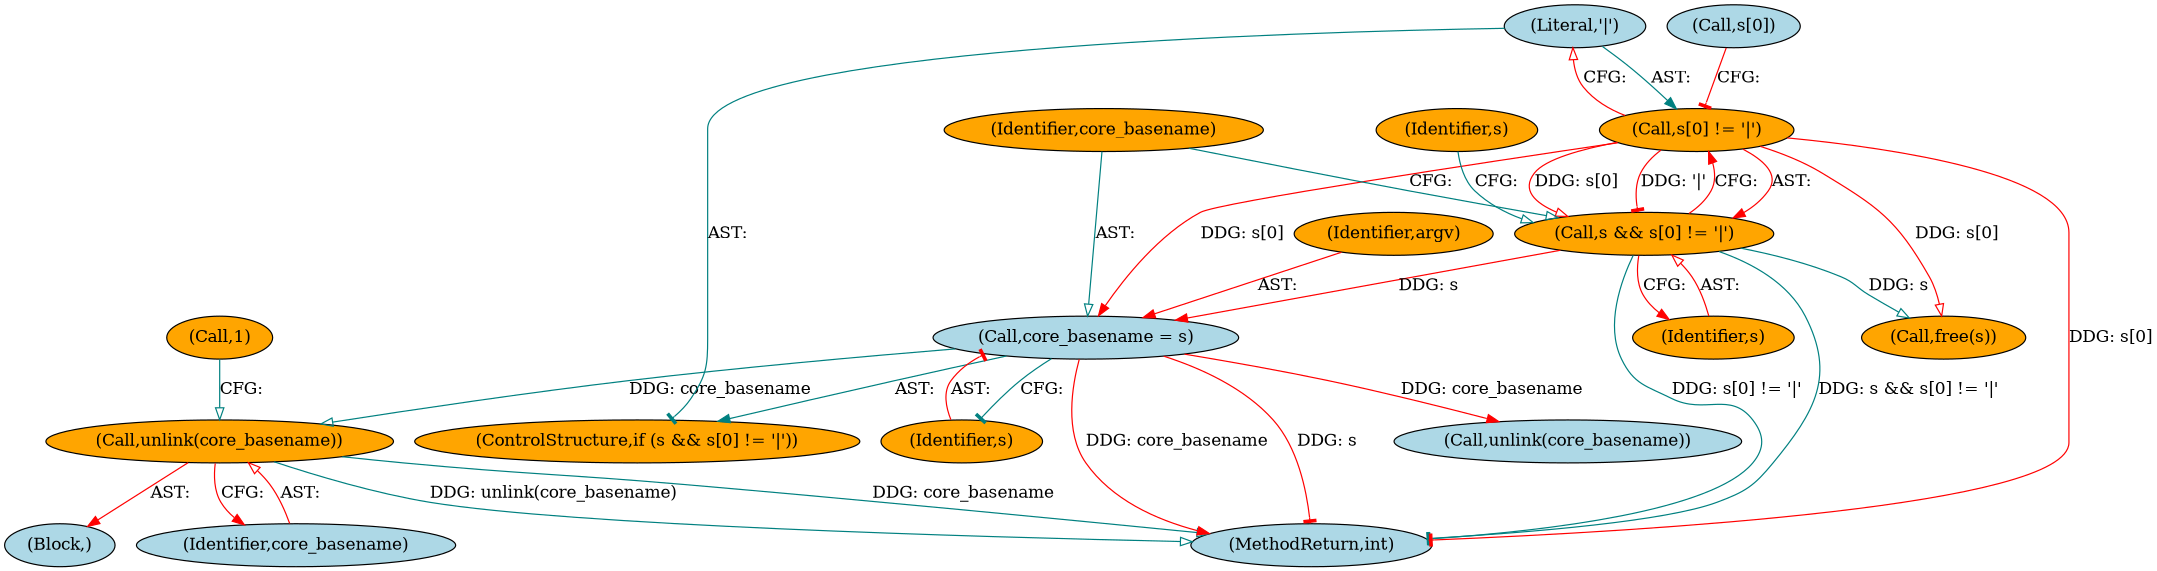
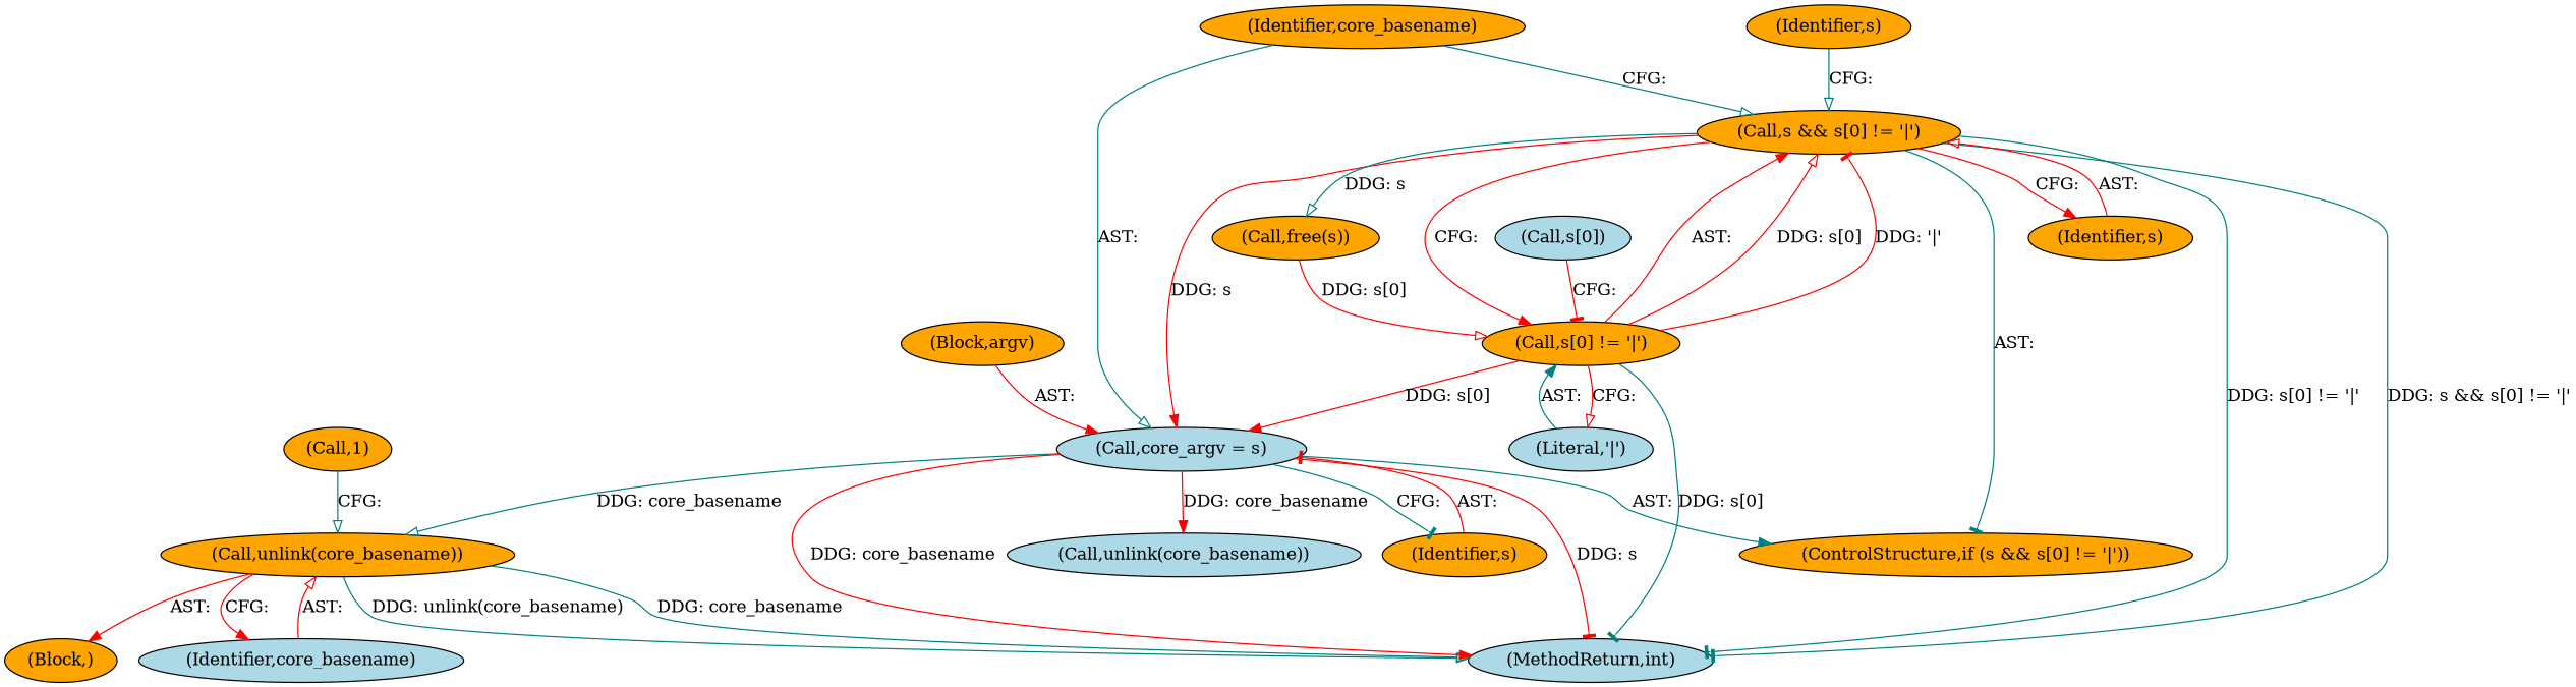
  digraph {
    node [fillcolor=orange style=filled]
    edge [arrowhead=onormal color=red]
    n1 [label="(Call,unlink(core_basename))"]
    n2 [fillcolor=lightblue label="(MethodReturn,int)"]
-   n3 [fillcolor=lightblue label="(Block,)"]
+   n3 [label="(Block,)"]
    n4 [fillcolor=lightblue label="(Identifier,core_basename)"]
-   n5 [fillcolor=lightblue label="(Call,core_basename = s)"]
+   n5 [fillcolor=lightblue label="(Call,core_argv = s)"]
    n6 [fillcolor=lightblue label="(Call,unlink(core_basename))"]
    n7 [label="(Identifier,s)"]
    n8 [label="(ControlStructure,if (s && s[0] != '|'))"]
    n9 [label="(Call,s && s[0] != '|')"]
    n10 [label="(Call,s[0] != '|')"]
    n11 [label="(Call,free(s))"]
    n12 [label="(Identifier,s)"]
    n13 [fillcolor=lightblue label="(Literal,'|')"]
    n14 [fillcolor=lightblue label="(Call,s[0])"]
    n15 [label="(Identifier,s)"]
-   n16 [label="(Identifier,argv)"]
+   n16 [label="(Block,argv)"]
    n17 [label="(Call,1)"]
    n18 [label="(Identifier,core_basename)"]
    n1 -> n2 [color=teal label="DDG: core_basename"]
    n1 -> n2 [color=teal label="DDG: unlink(core_basename)"]
    n1 -> n3 [arrowhead=normal label="AST: "]
    n1 -> n4 [arrowhead=normal label="CFG: "]
    n4 -> n1 [label="AST: "]
    n5 -> n1 [color=teal label="DDG: core_basename"]
    n5 -> n2 [arrowhead=tee label="DDG: s"]
    n5 -> n2 [arrowhead=normal label="DDG: core_basename"]
    n5 -> n6 [arrowhead=normal label="DDG: core_basename"]
    n5 -> n7 [arrowhead=tee color=teal label="CFG: "]
    n5 -> n8 [arrowhead=normal color=teal label="AST: "]
    n7 -> n5 [arrowhead=tee label="AST: "]
    n9 -> n2 [arrowhead=tee color=teal label="DDG: s[0] != '|'"]
    n9 -> n2 [arrowhead=tee color=teal label="DDG: s && s[0] != '|'"]
    n9 -> n5 [arrowhead=normal label="DDG: s"]
-   n13 -> n8 [arrowhead=tee color=teal label="AST: "]
+   n9 -> n8 [arrowhead=tee color=teal label="AST: "]
    n9 -> n10 [arrowhead=normal label="CFG: "]
    n9 -> n11 [color=teal label="DDG: s"]
    n9 -> n12 [arrowhead=normal label="CFG: "]
-   n10 -> n2 [arrowhead=tee label="DDG: s[0]"]
+   n10 -> n2 [arrowhead=tee color=teal label="DDG: s[0]"]
    n10 -> n5 [arrowhead=normal label="DDG: s[0]"]
    n10 -> n9 [arrowhead=normal label="AST: "]
    n10 -> n9 [label="DDG: s[0]"]
    n10 -> n9 [arrowhead=tee label="DDG: '|'"]
-   n10 -> n11 [label="DDG: s[0]"]
+   n11 -> n10 [label="DDG: s[0]"]
    n10 -> n13 [label="CFG: "]
    n12 -> n9 [label="AST: "]
    n13 -> n10 [arrowhead=normal color=teal label="AST: "]
    n14 -> n10 [arrowhead=tee label="CFG: "]
    n15 -> n9 [color=teal label="CFG: "]
    n16 -> n5 [arrowhead=normal label="AST: "]
    n17 -> n1 [color=teal label="CFG: "]
    n18 -> n5 [color=teal label="AST: "]
    n18 -> n9 [color=teal label="CFG: "]
  }
